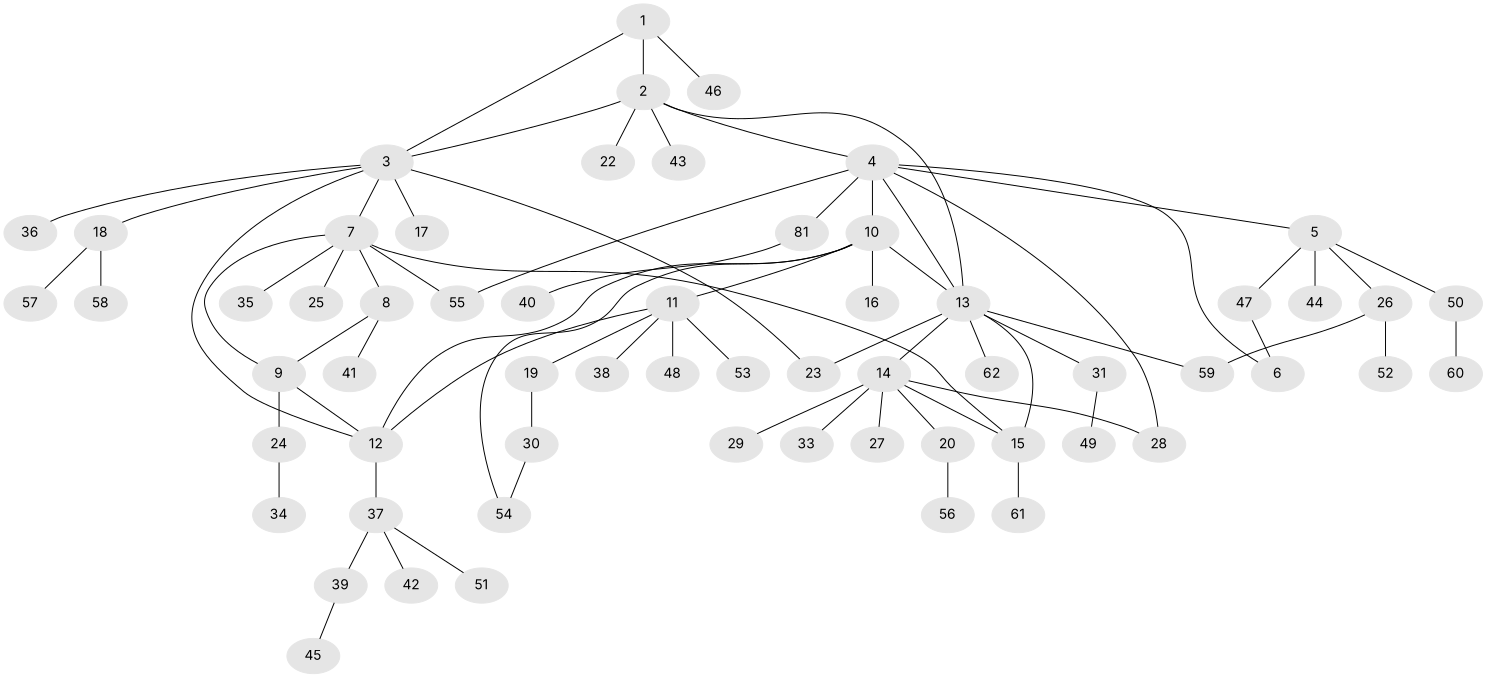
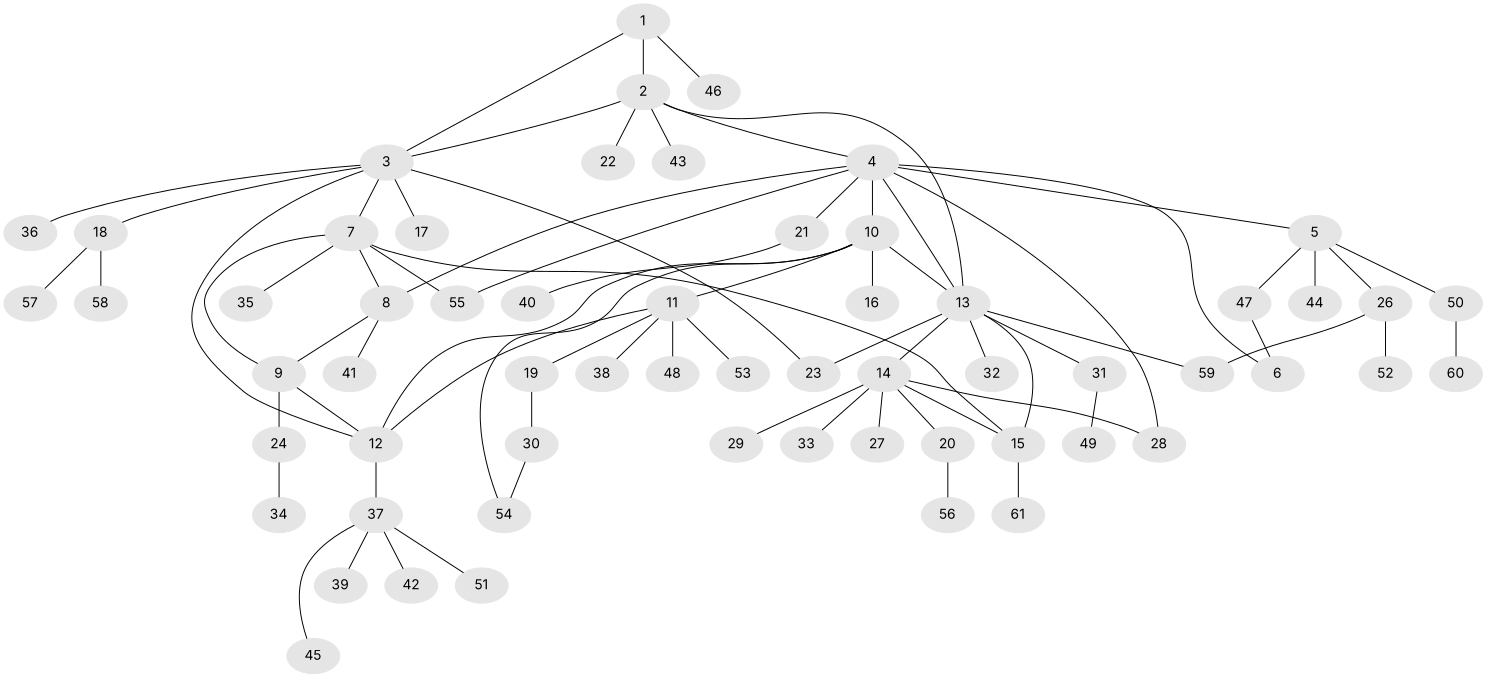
  graph {
    fontname=Inter
    node [color=gray90 fontname=Inter style=filled]
    edge [fontname=Inter]
    1
    2
    3
    46
    4
    13
    22
    43
    7
    12
    17
    18
    23
    36
    5
    6
    8
    10
-   21 [label=81]
+   21
    28
    55
    15
    14
    31
-   32 [label=62]
+   32
    59
    9
-   25
    35
    37
    57
    58
    26
    44
    47
    50
    41
    11
    16
    54
    40
    52
    60
    24
    61
    34
    19
    38
    48
    53
    30
    39
    42
    51
    27
    20
    29
    33
    49
    56
    45
    1 -- 2
    1 -- 3
    1 -- 46
    2 -- 3
    2 -- 4
    2 -- 13
    2 -- 22
    2 -- 43
    3 -- 7
    3 -- 12
    3 -- 17
    3 -- 18
    3 -- 23
    3 -- 36
    4 -- 13
    4 -- 5
    4 -- 6
+   4 -- 8
    4 -- 10
    4 -- 21
    4 -- 28
    4 -- 55
    13 -- 23
    13 -- 15
    13 -- 14
    13 -- 31
    13 -- 32
    13 -- 59
    7 -- 8
    7 -- 55
    7 -- 15
    7 -- 9
-   7 -- 25
    7 -- 35
    12 -- 37
    18 -- 57
    18 -- 58
    5 -- 26
    5 -- 44
    5 -- 47
    5 -- 50
    8 -- 9
    8 -- 41
    10 -- 13
    10 -- 12
    10 -- 11
    10 -- 16
    10 -- 54
    21 -- 40
    15 -- 61
    14 -- 28
    14 -- 15
    14 -- 27
    14 -- 20
    14 -- 29
    14 -- 33
    31 -- 49
    9 -- 12
    9 -- 24
    37 -- 39
    37 -- 42
    37 -- 51
    26 -- 59
    26 -- 52
    47 -- 6
    50 -- 60
    11 -- 12
    11 -- 19
    11 -- 38
    11 -- 48
    11 -- 53
    24 -- 34
    19 -- 30
    30 -- 54
-   39 -- 45
+   37 -- 45
    20 -- 56
  }
